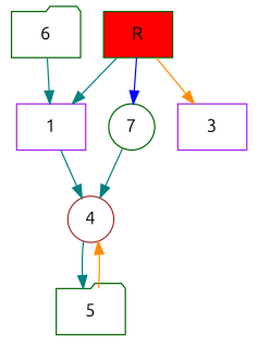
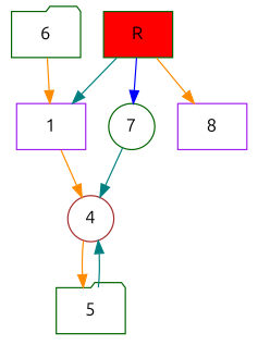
  digraph {
    fontname=Ubuntu
    node [color=darkgreen fontname=Ubuntu shape=box]
    edge [color=teal fontname=Ubuntu]
    1 [color=purple]
    4 [color=brown shape=circle]
    5 [shape=folder]
    7 [shape=circle]
    6 [shape=folder]
-   8 [color=purple label=3]
+   8 [color=purple]
    R [fillcolor="#ff0000" style=filled]
-   1 -> 4
-   4 -> 5
-   5 -> 4 [color=darkorange]
+   1 -> 4 [color=darkorange]
+   4 -> 5 [color=darkorange]
+   5 -> 4
    7 -> 4
-   6 -> 1
+   6 -> 1 [color=darkorange]
    R -> 1
    R -> 7 [color=blue]
    R -> 8 [color=darkorange]
  }
